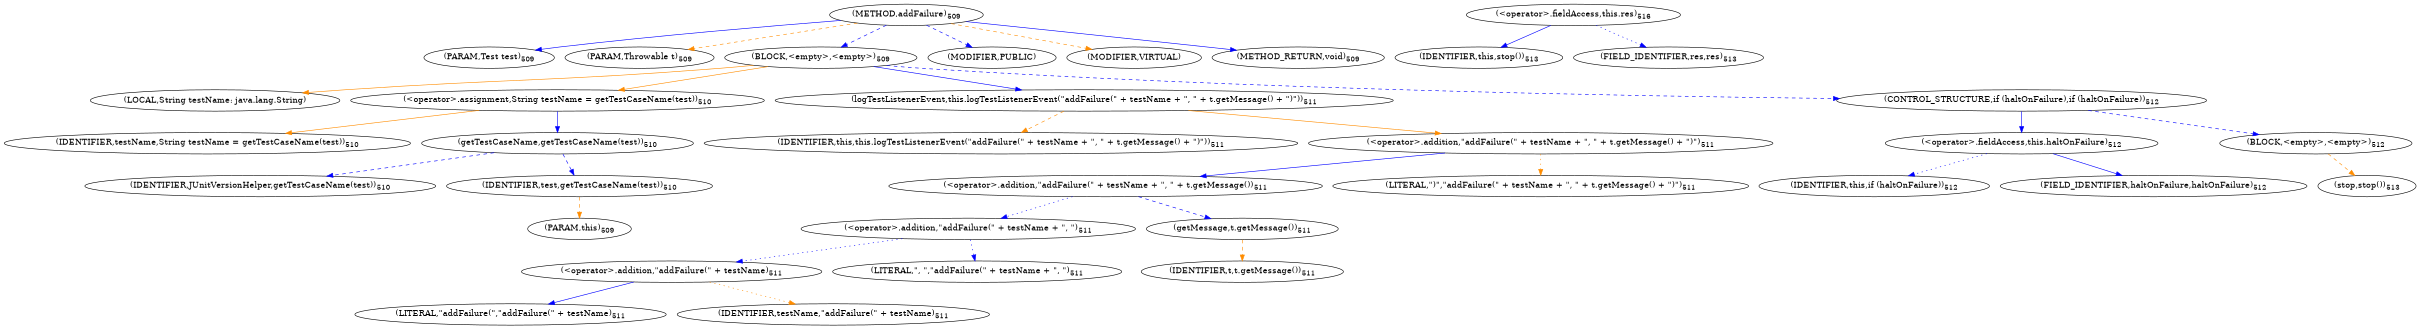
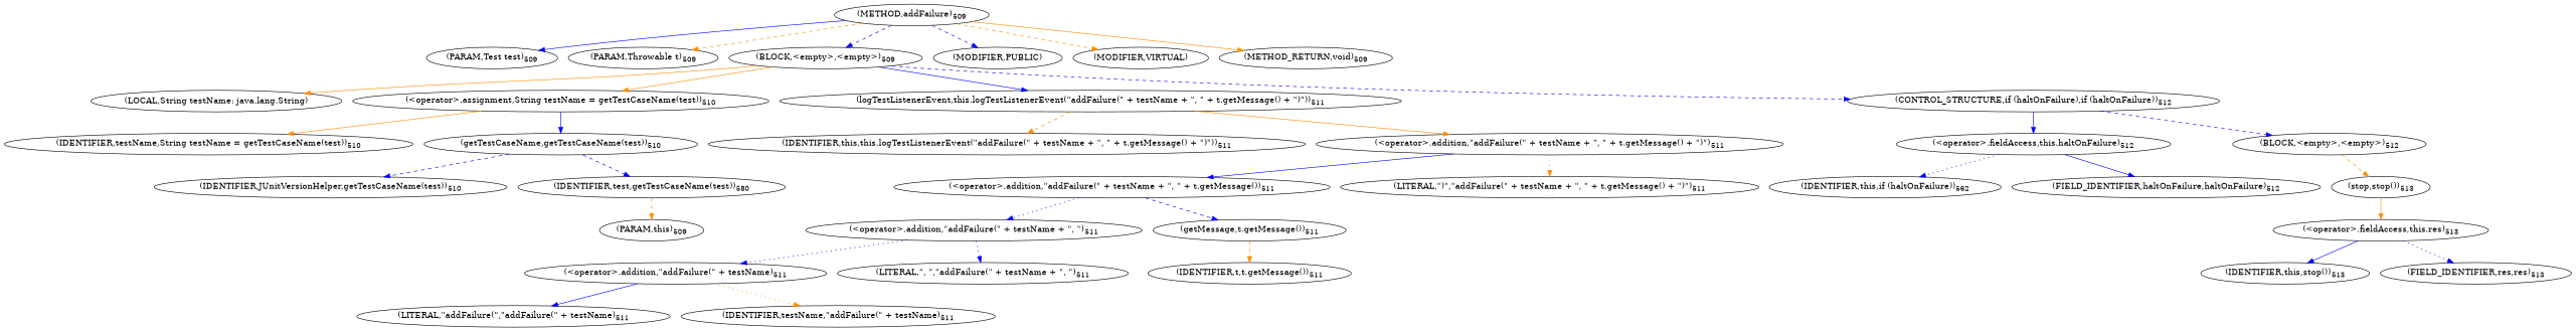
  digraph {
    edge [color=blue style=solid]
    n1 [label=<(METHOD,addFailure)<SUB>509</SUB>>]
    n2 [label=<(PARAM,Test test)<SUB>509</SUB>>]
    n3 [label=<(PARAM,Throwable t)<SUB>509</SUB>>]
    n4 [label=<(BLOCK,&lt;empty&gt;,&lt;empty&gt;)<SUB>509</SUB>>]
    n5 [label=<(MODIFIER,PUBLIC)>]
    n6 [label=<(MODIFIER,VIRTUAL)>]
    n7 [label=<(METHOD_RETURN,void)<SUB>509</SUB>>]
    n8 [label=<(PARAM,this)<SUB>509</SUB>>]
    n9 [label=<(LOCAL,String testName: java.lang.String)>]
    n10 [label=<(&lt;operator&gt;.assignment,String testName = getTestCaseName(test))<SUB>510</SUB>>]
    n11 [label=<(logTestListenerEvent,this.logTestListenerEvent(&quot;addFailure(&quot; + testName + &quot;, &quot; + t.getMessage() + &quot;)&quot;))<SUB>511</SUB>>]
    n12 [label=<(CONTROL_STRUCTURE,if (haltOnFailure),if (haltOnFailure))<SUB>512</SUB>>]
    n13 [label=<(IDENTIFIER,testName,String testName = getTestCaseName(test))<SUB>510</SUB>>]
    n14 [label=<(getTestCaseName,getTestCaseName(test))<SUB>510</SUB>>]
    n15 [label=<(IDENTIFIER,this,this.logTestListenerEvent(&quot;addFailure(&quot; + testName + &quot;, &quot; + t.getMessage() + &quot;)&quot;))<SUB>511</SUB>>]
    n16 [label=<(&lt;operator&gt;.addition,&quot;addFailure(&quot; + testName + &quot;, &quot; + t.getMessage() + &quot;)&quot;)<SUB>511</SUB>>]
    n17 [label=<(&lt;operator&gt;.fieldAccess,this.haltOnFailure)<SUB>512</SUB>>]
    n18 [label=<(BLOCK,&lt;empty&gt;,&lt;empty&gt;)<SUB>512</SUB>>]
    n19 [label=<(IDENTIFIER,JUnitVersionHelper,getTestCaseName(test))<SUB>510</SUB>>]
-   n20 [label=<(IDENTIFIER,test,getTestCaseName(test))<SUB>510</SUB>>]
+   n20 [label=<(IDENTIFIER,test,getTestCaseName(test))<SUB>580</SUB>>]
    n21 [label=<(&lt;operator&gt;.addition,&quot;addFailure(&quot; + testName + &quot;, &quot; + t.getMessage())<SUB>511</SUB>>]
    n22 [label=<(LITERAL,&quot;)&quot;,&quot;addFailure(&quot; + testName + &quot;, &quot; + t.getMessage() + &quot;)&quot;)<SUB>511</SUB>>]
    n23 [label=<(&lt;operator&gt;.addition,&quot;addFailure(&quot; + testName + &quot;, &quot;)<SUB>511</SUB>>]
    n24 [label=<(getMessage,t.getMessage())<SUB>511</SUB>>]
    n25 [label=<(&lt;operator&gt;.addition,&quot;addFailure(&quot; + testName)<SUB>511</SUB>>]
    n26 [label=<(LITERAL,&quot;, &quot;,&quot;addFailure(&quot; + testName + &quot;, &quot;)<SUB>511</SUB>>]
    n27 [label=<(IDENTIFIER,t,t.getMessage())<SUB>511</SUB>>]
    n28 [label=<(LITERAL,&quot;addFailure(&quot;,&quot;addFailure(&quot; + testName)<SUB>511</SUB>>]
    n29 [label=<(IDENTIFIER,testName,&quot;addFailure(&quot; + testName)<SUB>511</SUB>>]
-   n30 [label=<(IDENTIFIER,this,if (haltOnFailure))<SUB>512</SUB>>]
+   n30 [label=<(IDENTIFIER,this,if (haltOnFailure))<SUB>562</SUB>>]
    n31 [label=<(FIELD_IDENTIFIER,haltOnFailure,haltOnFailure)<SUB>512</SUB>>]
    n32 [label=<(stop,stop())<SUB>513</SUB>>]
-   n33 [label=<(&lt;operator&gt;.fieldAccess,this.res)<SUB>516</SUB>>]
+   n33 [label=<(&lt;operator&gt;.fieldAccess,this.res)<SUB>513</SUB>>]
    n34 [label=<(IDENTIFIER,this,stop())<SUB>513</SUB>>]
    n35 [label=<(FIELD_IDENTIFIER,res,res)<SUB>513</SUB>>]
    n1 -> n2
    n1 -> n3 [color=darkorange style=dashed]
    n1 -> n4 [style=dashed]
    n1 -> n5 [style=dashed]
    n1 -> n6 [color=darkorange style=dashed]
-   n1 -> n7
+   n1 -> n7 [color=darkorange]
    n4 -> n9 [color=darkorange]
    n4 -> n10 [color=darkorange]
    n4 -> n11
    n4 -> n12 [style=dashed]
    n10 -> n13 [color=darkorange]
    n10 -> n14
    n11 -> n15 [color=darkorange style=dashed]
    n11 -> n16 [color=darkorange]
    n12 -> n17
    n12 -> n18 [style=dashed]
    n14 -> n19 [style=dashed]
    n14 -> n20 [style=dashed]
    n16 -> n21
    n16 -> n22 [color=darkorange style=dotted]
    n17 -> n30 [style=dotted]
    n17 -> n31
    n18 -> n32 [color=darkorange style=dashed]
    n20 -> n8 [color=darkorange style=dashed]
    n21 -> n23 [style=dotted]
    n21 -> n24 [style=dashed]
    n23 -> n25 [style=dotted]
    n23 -> n26 [style=dotted]
    n24 -> n27 [color=darkorange style=dashed]
    n25 -> n28
    n25 -> n29 [color=darkorange style=dotted]
+   n32 -> n33 [color=darkorange]
    n33 -> n34
    n33 -> n35 [style=dotted]
  }
